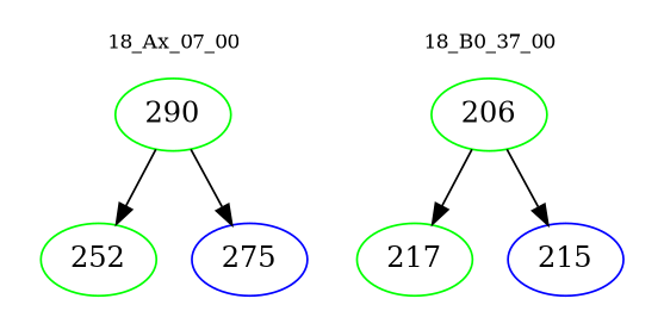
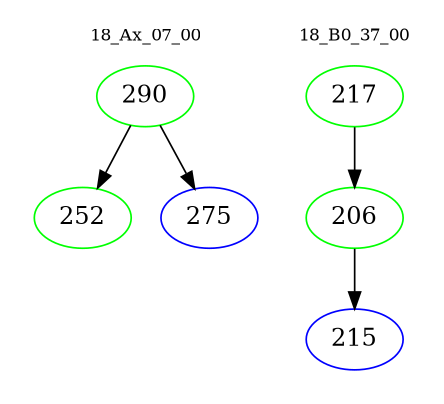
  digraph {
    node [color=green]
    edge [color=black]
    n1 [label=290]
    n2 [label=252]
    n3 [color=blue label=275]
    n4 [label=206]
    n5 [label=217]
    n6 [color=blue label=215]
    subgraph cluster_1 {
      color=white
      fontsize=10
      label="18_Ax_07_00"
      n1
      n2
      n3
    }
    subgraph cluster_2 {
      color=white
      fontsize=10
      label="18_B0_37_00"
      n4
      n5
      n6
    }
    n1 -> n2
    n1 -> n3
-   n4 -> n5
+   n5 -> n4
    n4 -> n6
  }
